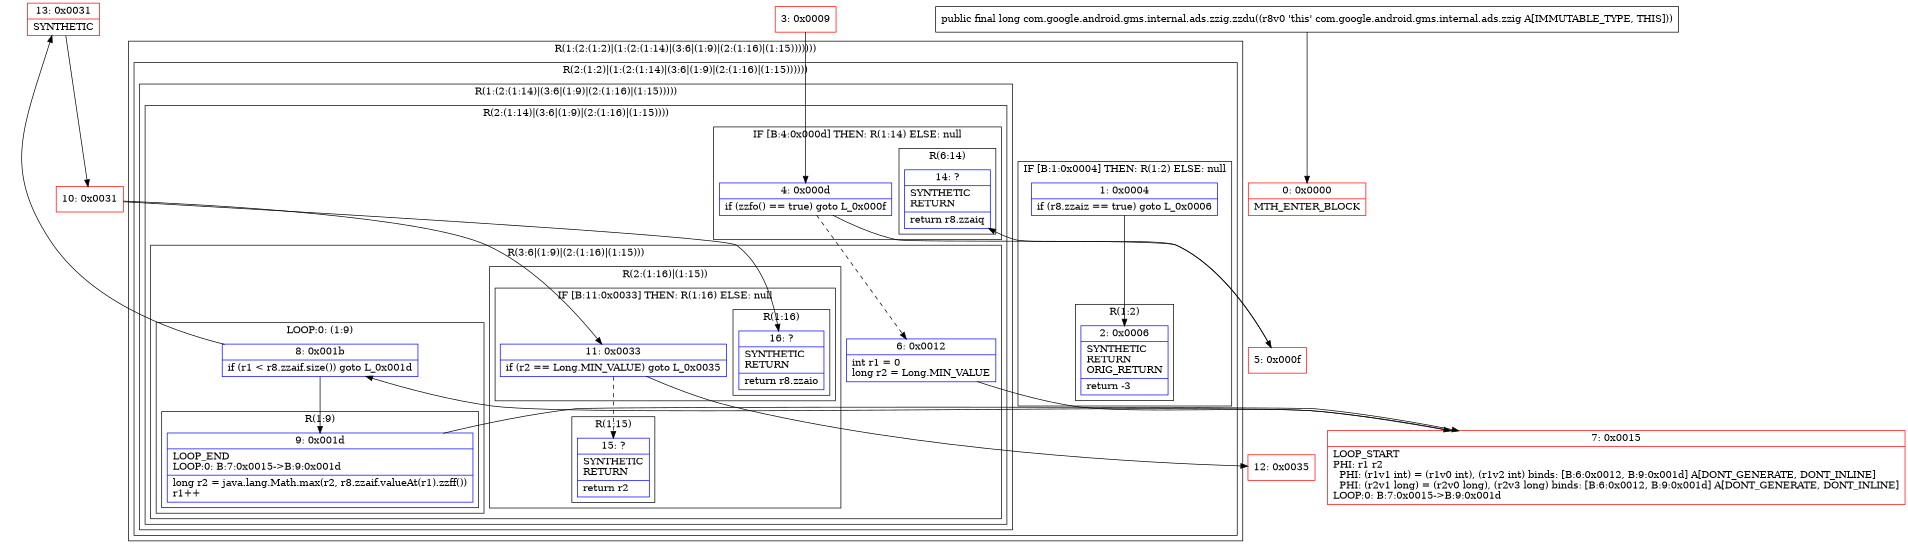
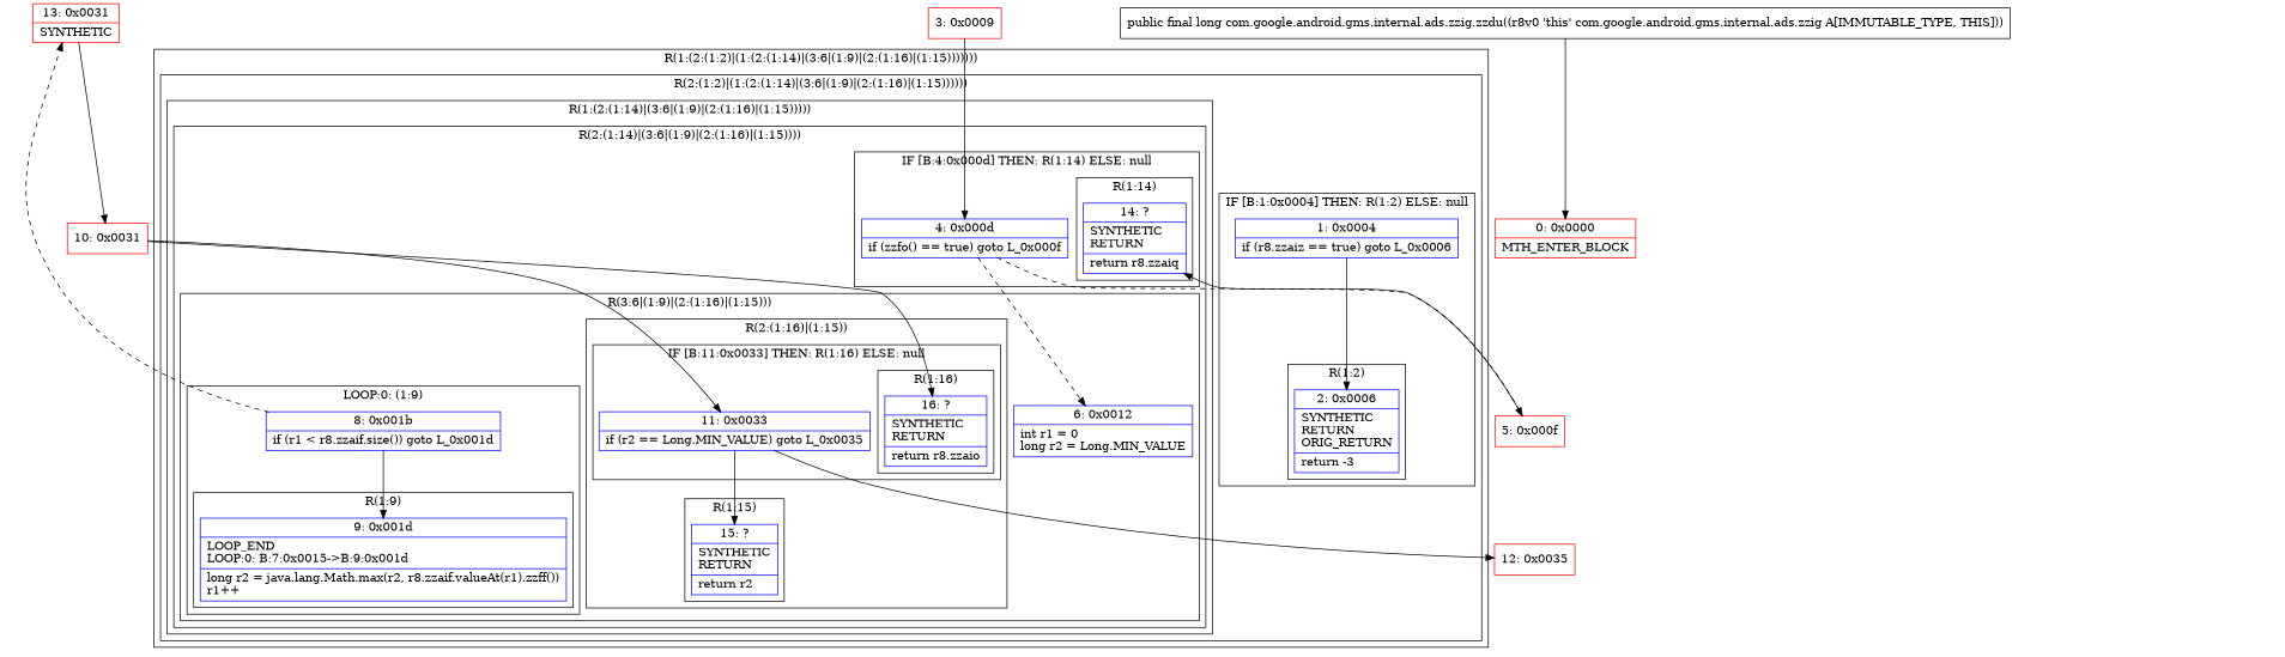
  digraph {
    node [color=blue shape=record]
    n1 [label="{2\:\ 0x0006|SYNTHETIC\lRETURN\lORIG_RETURN\l|return \-3\l}"]
    n2 [label="{1\:\ 0x0004|if (r8.zzaiz == true) goto L_0x0006\l}"]
    n3 [label="{14\:\ ?|SYNTHETIC\lRETURN\l|return r8.zzaiq\l}"]
    n4 [label="{4\:\ 0x000d|if (zzfo() == true) goto L_0x000f\l}"]
    n5 [label="{9\:\ 0x001d|LOOP_END\lLOOP:0: B:7:0x0015\-\>B:9:0x001d\l|long r2 = java.lang.Math.max(r2, r8.zzaif.valueAt(r1).zzff())\lr1++\l}"]
    n6 [label="{8\:\ 0x001b|if (r1 \< r8.zzaif.size()) goto L_0x001d\l}"]
    n7 [label="{16\:\ ?|SYNTHETIC\lRETURN\l|return r8.zzaio\l}"]
    n8 [label="{11\:\ 0x0033|if (r2 == Long.MIN_VALUE) goto L_0x0035\l}"]
    n9 [label="{15\:\ ?|SYNTHETIC\lRETURN\l|return r2\l}"]
    n10 [label="{6\:\ 0x0012|int r1 = 0\llong r2 = Long.MIN_VALUE\l}"]
    n11 [color=red label="{5\:\ 0x000f}"]
-   n12 [color=red label="{7\:\ 0x0015|LOOP_START\lPHI: r1 r2 \l  PHI: (r1v1 int) = (r1v0 int), (r1v2 int) binds: [B:6:0x0012, B:9:0x001d] A[DONT_GENERATE, DONT_INLINE]\l  PHI: (r2v1 long) = (r2v0 long), (r2v3 long) binds: [B:6:0x0012, B:9:0x001d] A[DONT_GENERATE, DONT_INLINE]\lLOOP:0: B:7:0x0015\-\>B:9:0x001d\l}"]
    n13 [color=red label="{13\:\ 0x0031|SYNTHETIC\l}"]
    n14 [color=red label="{12\:\ 0x0035}"]
    n15 [color=red label="{3\:\ 0x0009}"]
    n16 [color=red label="{10\:\ 0x0031}"]
    n17 [color=red label="{0\:\ 0x0000|MTH_ENTER_BLOCK\l}"]
    n18 [label="{public final long com.google.android.gms.internal.ads.zzig.zzdu((r8v0 'this' com.google.android.gms.internal.ads.zzig A[IMMUTABLE_TYPE, THIS])) }" color=""]
    subgraph cluster_1 {
      label="R(1:(2:(1:2)|(1:(2:(1:14)|(3:6|(1:9)|(2:(1:16)|(1:15)))))))"
      subgraph cluster_2 {
        label="R(2:(1:2)|(1:(2:(1:14)|(3:6|(1:9)|(2:(1:16)|(1:15))))))"
        subgraph cluster_3 {
          label="IF [B:1:0x0004] THEN: R(1:2) ELSE: null"
          n2
          subgraph cluster_4 {
            label="R(1:2)"
            n1
          }
        }
        subgraph cluster_5 {
          label="R(1:(2:(1:14)|(3:6|(1:9)|(2:(1:16)|(1:15)))))"
          subgraph cluster_6 {
            label="R(2:(1:14)|(3:6|(1:9)|(2:(1:16)|(1:15))))"
            subgraph cluster_7 {
              label="IF [B:4:0x000d] THEN: R(1:14) ELSE: null"
              n4
              subgraph cluster_8 {
-               label="R(6:14)"
+               label="R(1:14)"
                n3
              }
            }
            subgraph cluster_9 {
              label="R(3:6|(1:9)|(2:(1:16)|(1:15)))"
              n10
              subgraph cluster_10 {
                label="LOOP:0: (1:9)"
                n6
                subgraph cluster_11 {
                  label="R(1:9)"
                  n5
                }
              }
              subgraph cluster_12 {
                label="R(2:(1:16)|(1:15))"
                subgraph cluster_13 {
                  label="IF [B:11:0x0033] THEN: R(1:16) ELSE: null"
                  n8
                  subgraph cluster_14 {
                    label="R(1:16)"
                    n7
                  }
                }
                subgraph cluster_15 {
                  label="R(1:15)"
                  n9
                }
              }
            }
          }
        }
      }
    }
    n2 -> n1
    n4 -> n10 [style=dashed]
-   n4 -> n11
-   n5 -> n12
+   n4 -> n11 [style=dashed]
    n6 -> n5
-   n6 -> n13 [style=solid]
-   n8 -> n9 [style=dashed]
+   n6 -> n13 [style=dashed]
+   n8 -> n9 [style=solid]
    n8 -> n14
-   n10 -> n12
    n11 -> n3
-   n12 -> n6
    n13 -> n16
    n15 -> n4
    n16 -> n7
    n16 -> n8
    n18 -> n17
  }
